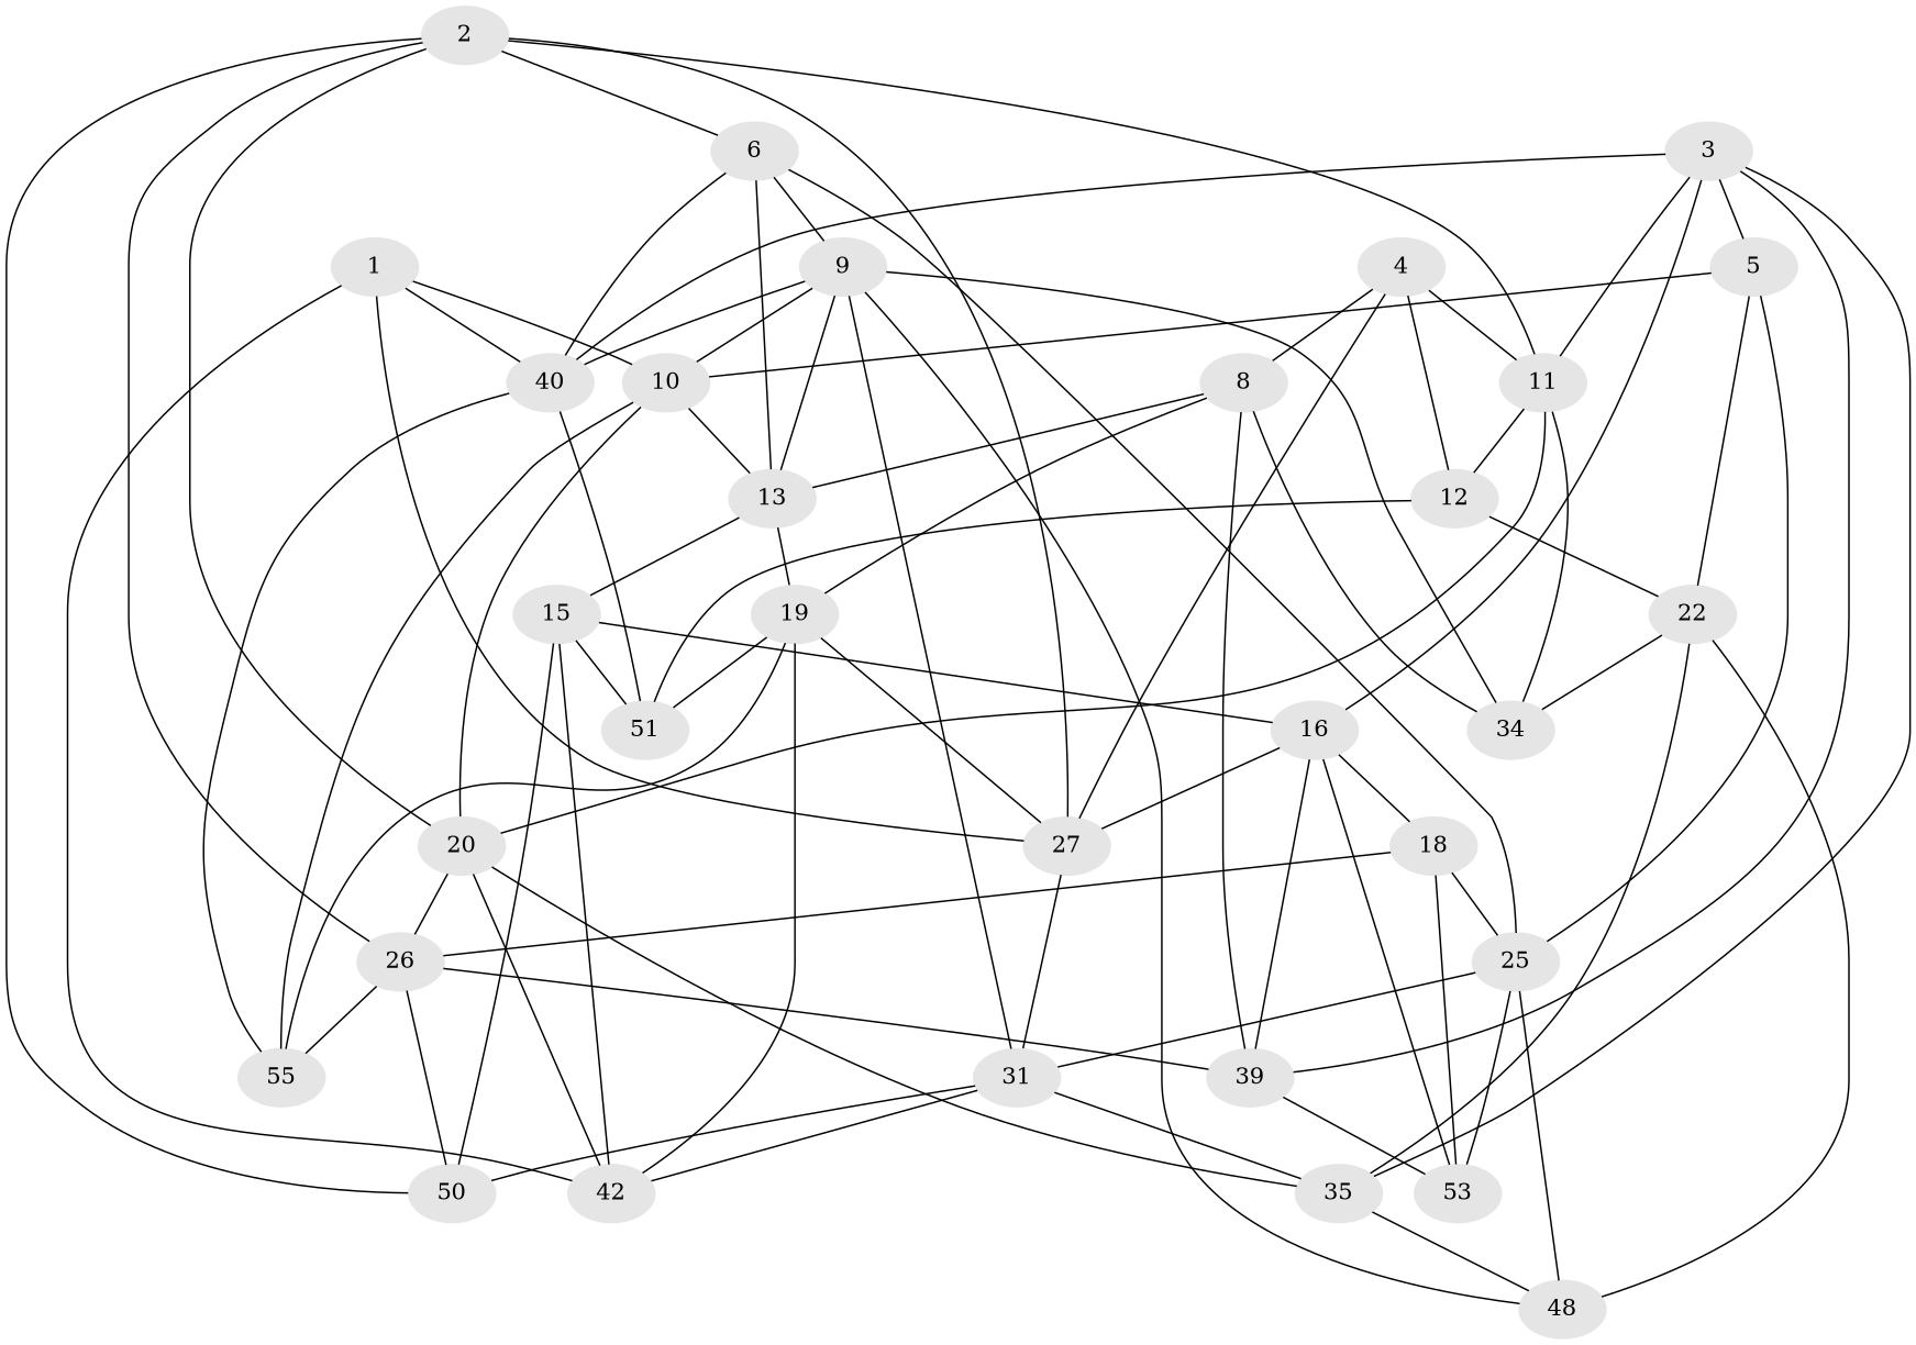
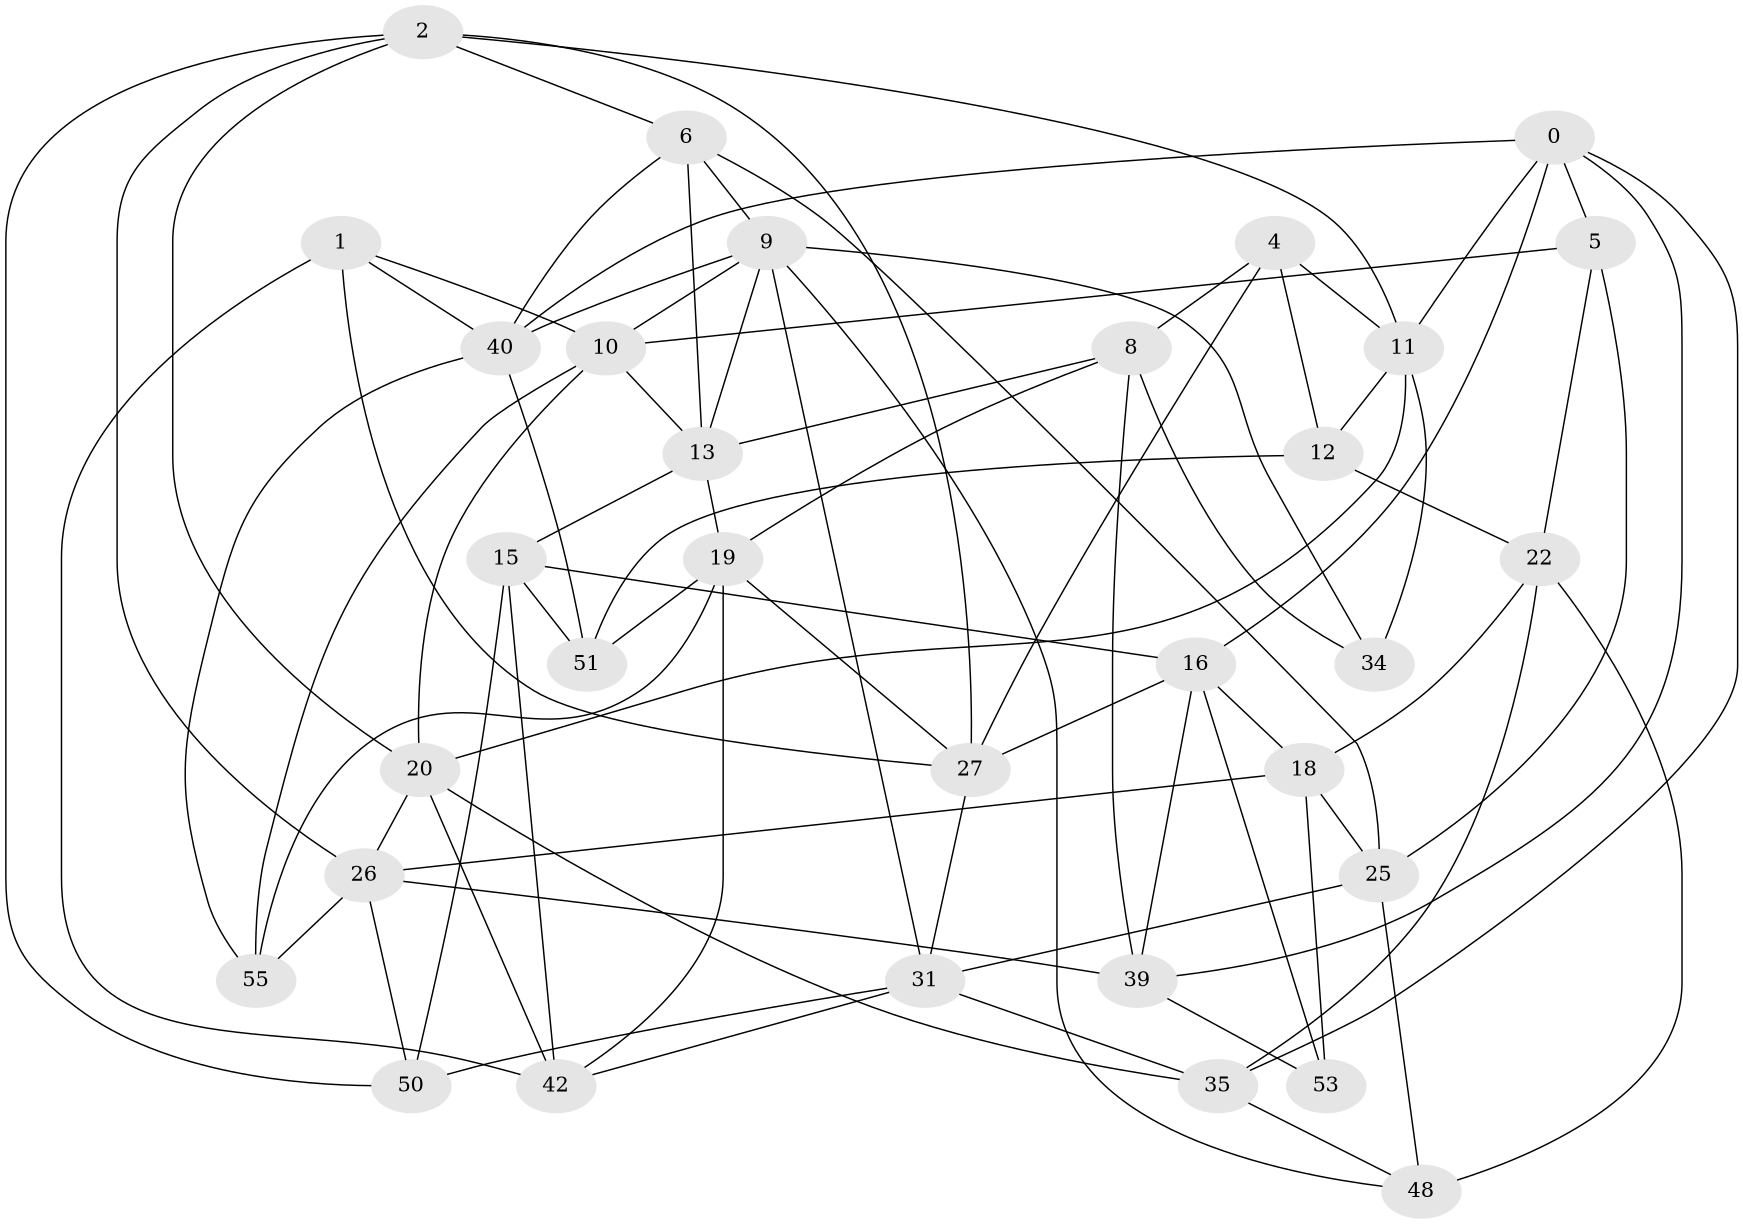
  graph {
    node [color=gray90 style=filled]
    1 [super="+56"]
    10 [super="+33"]
    27 [super="+38"]
    40 [super="+49"]
    42 [super="+44"]
    20 [super="+24"]
    13 [super="+23"]
    55
    31 [super="+37"]
    51
    2 [super="+54"]
    6 [super="+21"]
    11 [super="+43"]
    26 [super="+41"]
    50
    25 [super="+47"]
    9 [super="+30"]
    12
    34
    35 [super="+45"]
    39 [super="+57"]
-   3 [super="+17"]
+   3 [super="+17" label=0]
    5
    16 [super="+46"]
    22 [super="+29"]
    18 [super="+32"]
    53
    48
    8 [super="+14"]
    19 [super="+36"]
    4
    15 [super="+28"]
    1 -- 10
    1 -- 27
    1 -- 40
    1 -- 42
    10 -- 20
    10 -- 13
    10 -- 55
    27 -- 31
    40 -- 55
    40 -- 51
    20 -- 42
    20 -- 26
    20 -- 35
    13 -- 19
    13 -- 15
    31 -- 42
    31 -- 50
    31 -- 35
    2 -- 27
    2 -- 20
    2 -- 6
    2 -- 11
    2 -- 26
    2 -- 50
    6 -- 40
    6 -- 13
    6 -- 25
    6 -- 9
    11 -- 20
    11 -- 12
    11 -- 34
    26 -- 55
    26 -- 50
    26 -- 39
    25 -- 31
-   25 -- 53
    25 -- 48
    9 -- 10
    9 -- 40
    9 -- 13
    9 -- 31
    9 -- 34
    9 -- 48
    12 -- 51
    12 -- 22
    35 -- 48
    39 -- 53
    3 -- 40
    3 -- 11
    3 -- 35
    3 -- 39
    3 -- 5
    3 -- 16
    5 -- 10
    5 -- 25
    5 -- 22
    16 -- 27
    16 -- 39
    16 -- 18
    16 -- 53
-   22 -- 34
+   22 -- 18
    22 -- 35 [weight=2]
    22 -- 48
    18 -- 26
    18 -- 25
    18 -- 53
    8 -- 13
    8 -- 34
    8 -- 39
    8 -- 19
    19 -- 27
    19 -- 42
    19 -- 55
    19 -- 51
    4 -- 27
    4 -- 11
    4 -- 12
    4 -- 8
    15 -- 42
    15 -- 51
    15 -- 50
    15 -- 16
  }
